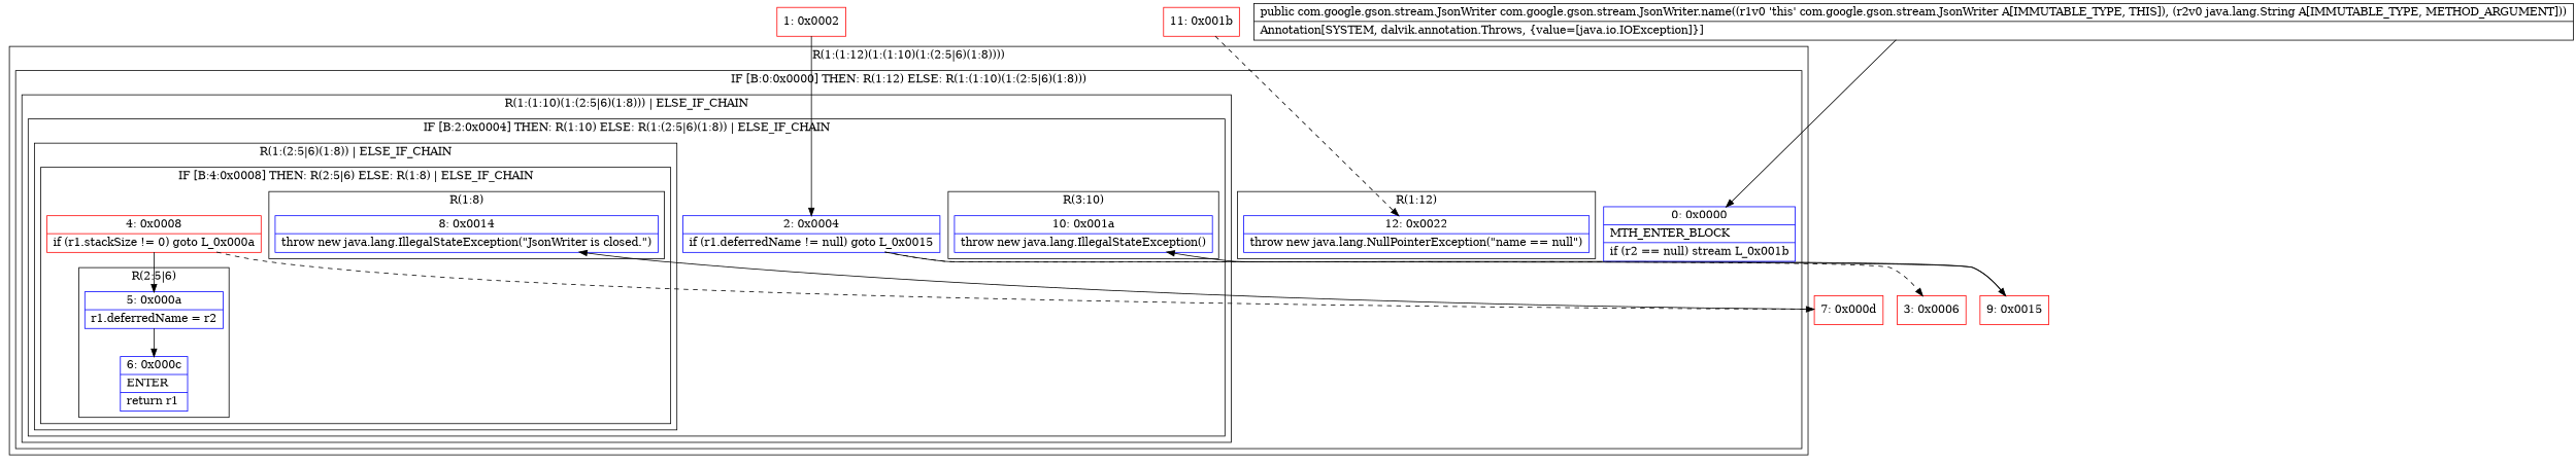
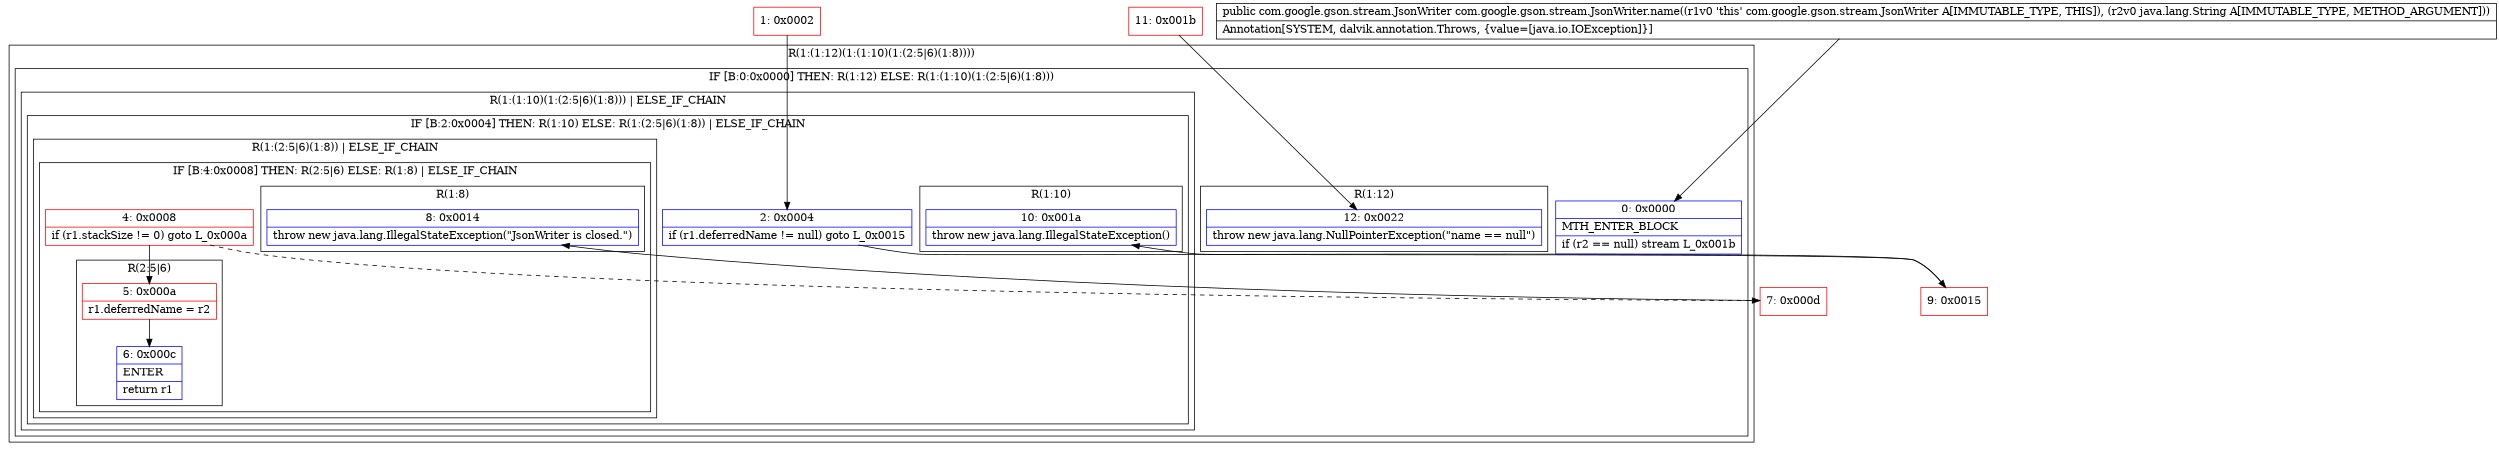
  digraph {
    node [color=blue shape=record]
    n1 [label="{12\:\ 0x0022|throw new java.lang.NullPointerException(\"name == null\")\l}"]
    n2 [label="{10\:\ 0x001a|throw new java.lang.IllegalStateException()\l}"]
-   n3 [label="{5\:\ 0x000a|r1.deferredName = r2\l}"]
+   n3 [color=red label="{5\:\ 0x000a|r1.deferredName = r2\l}"]
    n4 [label="{6\:\ 0x000c|ENTER\l|return r1\l}"]
    n5 [label="{8\:\ 0x0014|throw new java.lang.IllegalStateException(\"JsonWriter is closed.\")\l}"]
    n6 [color=red label="{4\:\ 0x0008|if (r1.stackSize != 0) goto L_0x000a\l}"]
    n7 [label="{2\:\ 0x0004|if (r1.deferredName != null) goto L_0x0015\l}"]
    n8 [label="{0\:\ 0x0000|MTH_ENTER_BLOCK\l|if (r2 == null) stream L_0x001b\l}"]
    n9 [color=red label="{7\:\ 0x000d}"]
-   n10 [color=red label="{3\:\ 0x0006}"]
    n11 [color=red label="{9\:\ 0x0015}"]
    n12 [color=red label="{1\:\ 0x0002}"]
    n13 [color=red label="{11\:\ 0x001b}"]
    n14 [label="{public com.google.gson.stream.JsonWriter com.google.gson.stream.JsonWriter.name((r1v0 'this' com.google.gson.stream.JsonWriter A[IMMUTABLE_TYPE, THIS]), (r2v0 java.lang.String A[IMMUTABLE_TYPE, METHOD_ARGUMENT]))  | Annotation[SYSTEM, dalvik.annotation.Throws, \{value=[java.io.IOException]\}]\l}" color=""]
    subgraph cluster_1 {
      label="R(1:(1:12)(1:(1:10)(1:(2:5|6)(1:8))))"
      subgraph cluster_2 {
        label="IF [B:0:0x0000] THEN: R(1:12) ELSE: R(1:(1:10)(1:(2:5|6)(1:8)))"
        n8
        subgraph cluster_3 {
          label="R(1:12)"
          n1
        }
        subgraph cluster_4 {
          label="R(1:(1:10)(1:(2:5|6)(1:8))) | ELSE_IF_CHAIN\l"
          subgraph cluster_5 {
            label="IF [B:2:0x0004] THEN: R(1:10) ELSE: R(1:(2:5|6)(1:8)) | ELSE_IF_CHAIN\l"
            n7
            subgraph cluster_6 {
-             label="R(3:10)"
+             label="R(1:10)"
              n2
            }
            subgraph cluster_7 {
              label="R(1:(2:5|6)(1:8)) | ELSE_IF_CHAIN\l"
              subgraph cluster_8 {
                label="IF [B:4:0x0008] THEN: R(2:5|6) ELSE: R(1:8) | ELSE_IF_CHAIN\l"
                n6
                subgraph cluster_9 {
                  label="R(2:5|6)"
                  n3
                  n4
                }
                subgraph cluster_10 {
                  label="R(1:8)"
                  n5
                }
              }
            }
          }
        }
      }
    }
    n3 -> n4
    n6 -> n3
    n6 -> n9 [style=dashed]
-   n7 -> n10 [style=dashed]
    n7 -> n11
    n9 -> n5
    n11 -> n2
    n12 -> n7
-   n13 -> n1 [style=dashed]
+   n13 -> n1
    n14 -> n8
  }
